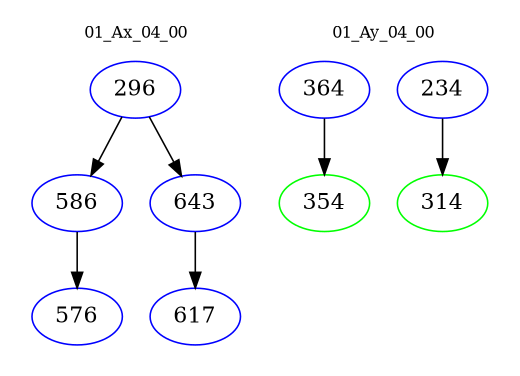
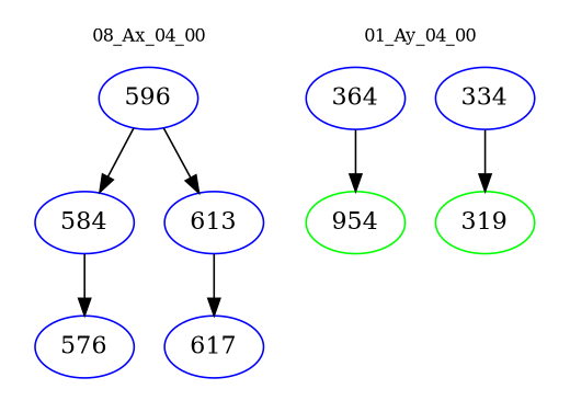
  digraph {
    node [color=blue]
    edge [color=black]
-   n1 [label=296]
-   n2 [label=586]
-   n3 [label=643]
+   n1 [label=596]
+   n2 [label=584]
+   n3 [label=613]
    n4 [label=576]
    n5 [label=617]
-   n6 [label=234]
+   n6 [label=334]
    n7 [label=364]
-   n8 [color=green label=314]
-   n9 [color=green label=354]
+   n8 [color=green label=319]
+   n9 [color=green label=954]
    subgraph cluster_1 {
      color=white
      fontsize=10
-     label="01_Ax_04_00"
+     label="08_Ax_04_00"
      n1
      n2
      n3
      n4
      n5
    }
    subgraph cluster_2 {
      color=white
      fontsize=10
      label="01_Ay_04_00"
      n6
      n7
      n8
      n9
    }
    n1 -> n2
    n1 -> n3
    n2 -> n4
    n3 -> n5
    n6 -> n8
    n7 -> n9
  }
